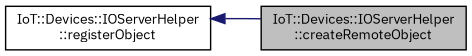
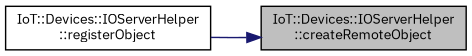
  digraph {
    rankdir=RL
    fontname="IBM Plex Sans"
    node [color=black fontname="IBM Plex Sans" fontsize=10 shape=record style=filled]
    n1 [fillcolor=grey75 fontcolor=black height=0.2 label="IoT::Devices::IOServerHelper\l::createRemoteObject" width=0.4]
    n2 [fillcolor=white height=0.2 label="IoT::Devices::IOServerHelper\l::registerObject" width=0.4]
-   n2 -> n1 [color=midnightblue dir=back fontname="IBM Plex Sans" fontsize=10 labelfontname=Helvetica labelfontsize=10 style=solid]
+   n1 -> n2 [color=midnightblue dir=back fontname="IBM Plex Sans" fontsize=10 labelfontname=Helvetica labelfontsize=10 style=solid]
  }
